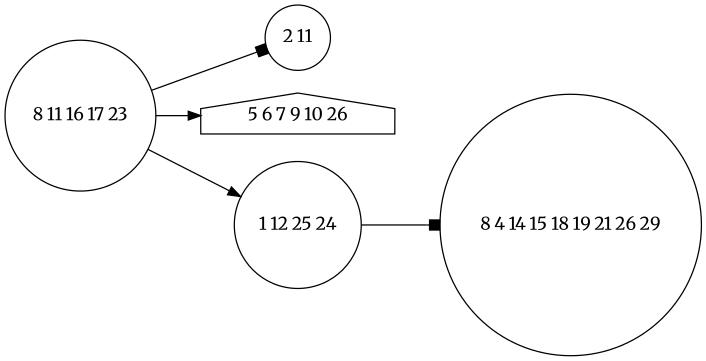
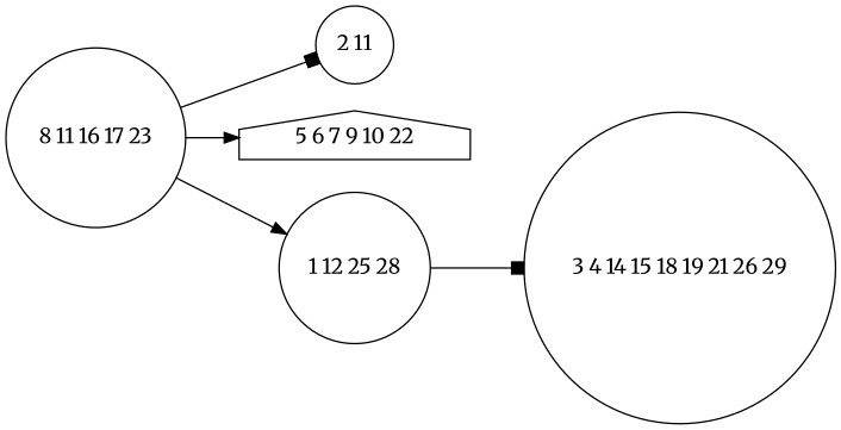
  digraph {
    fontname=Merriweather
    rankdir=LR
    node [fontname=Merriweather shape=circle]
    edge [arrowhead=box fontname=Merriweather]
    n1 [label="8 11 16 17 23"]
    n2 [label="2 11"]
-   n3 [label="5 6 7 9 10 26" shape=house]
-   n4 [label="1 12 25 24"]
-   n5 [label="8 4 14 15 18 19 21 26 29"]
+   n3 [label="5 6 7 9 10 22" shape=house]
+   n4 [label="1 12 25 28"]
+   n5 [label="3 4 14 15 18 19 21 26 29"]
    n1 -> n2
    n1 -> n3 [arrowhead=normal]
    n1 -> n4 [arrowhead=normal]
    n4 -> n5
  }
